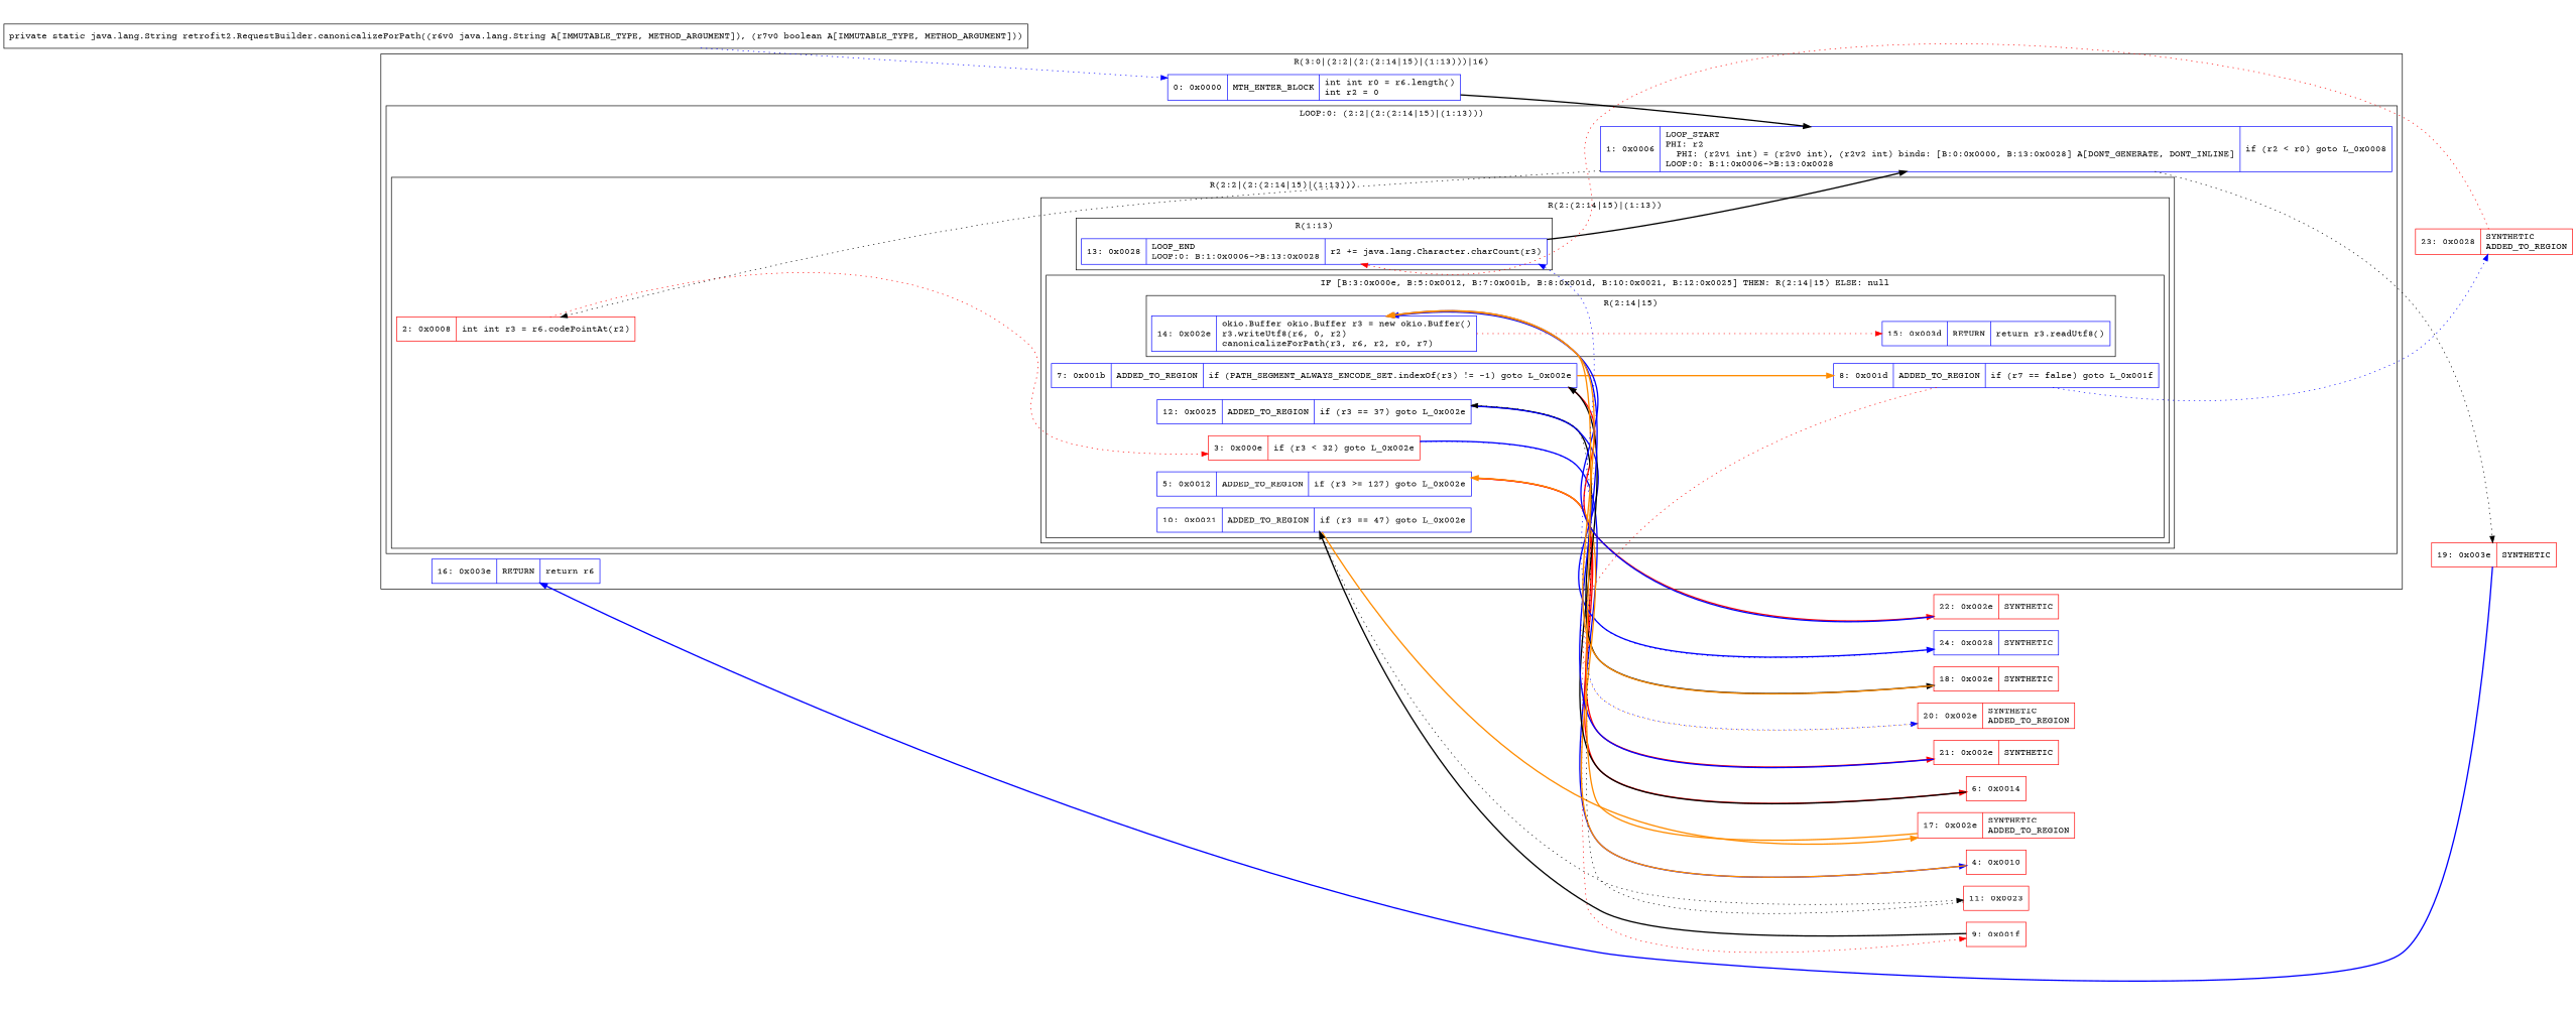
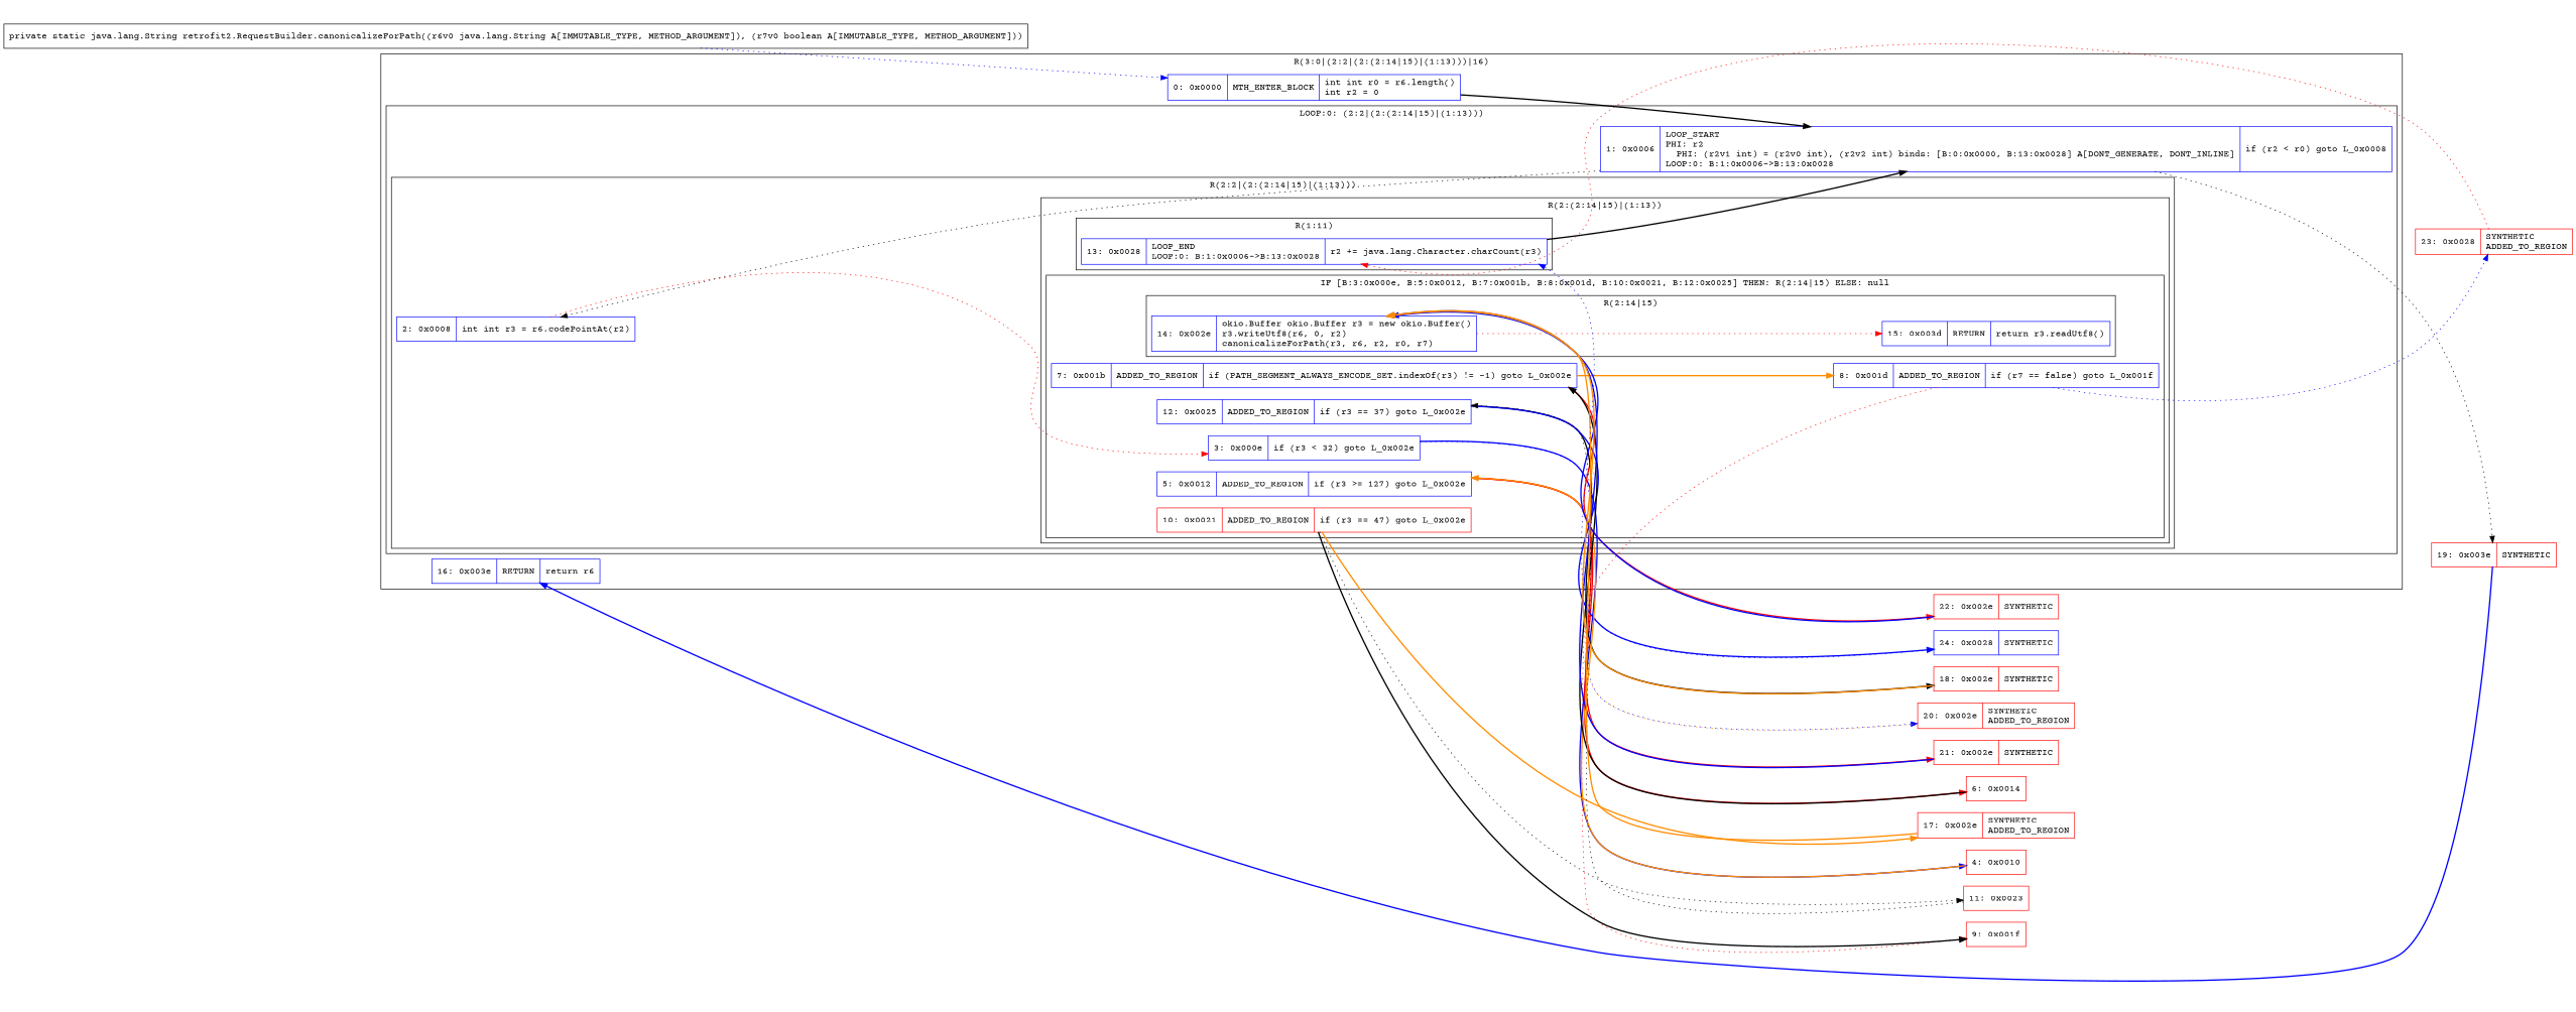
  digraph {
    fontname="Courier Prime"
    rankdir=LR
    node [color=blue fontname="Courier Prime" shape=record]
    edge [color=blue fontname="Courier Prime" style=bold]
    n1 [label="{14\:\ 0x002e|okio.Buffer okio.Buffer r3 = new okio.Buffer()\lr3.writeUtf8(r6, 0, r2)\lcanonicalizeForPath(r3, r6, r2, r0, r7)\l}"]
    n2 [label="{15\:\ 0x003d|RETURN\l|return r3.readUtf8()\l}"]
-   n3 [color=red label="{3\:\ 0x000e|if (r3 \< 32) goto L_0x002e\l}"]
+   n3 [label="{3\:\ 0x000e|if (r3 \< 32) goto L_0x002e\l}"]
    n4 [label="{5\:\ 0x0012|ADDED_TO_REGION\l|if (r3 \>= 127) goto L_0x002e\l}"]
    n5 [label="{7\:\ 0x001b|ADDED_TO_REGION\l|if (PATH_SEGMENT_ALWAYS_ENCODE_SET.indexOf(r3) != \-1) goto L_0x002e\l}"]
    n6 [label="{8\:\ 0x001d|ADDED_TO_REGION\l|if (r7 == false) goto L_0x001f\l}"]
-   n7 [label="{10\:\ 0x0021|ADDED_TO_REGION\l|if (r3 == 47) goto L_0x002e\l}"]
+   n7 [color=red label="{10\:\ 0x0021|ADDED_TO_REGION\l|if (r3 == 47) goto L_0x002e\l}"]
    n8 [label="{12\:\ 0x0025|ADDED_TO_REGION\l|if (r3 == 37) goto L_0x002e\l}"]
    n9 [label="{13\:\ 0x0028|LOOP_END\lLOOP:0: B:1:0x0006\-\>B:13:0x0028\l|r2 += java.lang.Character.charCount(r3)\l}"]
-   n10 [color=red label="{2\:\ 0x0008|int int r3 = r6.codePointAt(r2)\l}"]
+   n10 [label="{2\:\ 0x0008|int int r3 = r6.codePointAt(r2)\l}"]
    n11 [label="{1\:\ 0x0006|LOOP_START\lPHI: r2 \l  PHI: (r2v1 int) = (r2v0 int), (r2v2 int) binds: [B:0:0x0000, B:13:0x0028] A[DONT_GENERATE, DONT_INLINE]\lLOOP:0: B:1:0x0006\-\>B:13:0x0028\l|if (r2 \< r0) goto L_0x0008\l}"]
    n12 [label="{0\:\ 0x0000|MTH_ENTER_BLOCK\l|int int r0 = r6.length()\lint r2 = 0\l}"]
    n13 [label="{16\:\ 0x003e|RETURN\l|return r6\l}"]
    n14 [color=red label="{4\:\ 0x0010}"]
    n15 [color=red label="{20\:\ 0x002e|SYNTHETIC\lADDED_TO_REGION\l}"]
    n16 [color=red label="{6\:\ 0x0014}"]
    n17 [color=red label="{21\:\ 0x002e|SYNTHETIC\l}"]
    n18 [color=red label="{22\:\ 0x002e|SYNTHETIC\l}"]
    n19 [color=red label="{9\:\ 0x001f}"]
    n20 [color=red label="{23\:\ 0x0028|SYNTHETIC\lADDED_TO_REGION\l}"]
    n21 [color=red label="{11\:\ 0x0023}"]
    n22 [color=red label="{17\:\ 0x002e|SYNTHETIC\lADDED_TO_REGION\l}"]
    n23 [color=red label="{18\:\ 0x002e|SYNTHETIC\l}"]
    n24 [label="{24\:\ 0x0028|SYNTHETIC\l}"]
    n25 [color=red label="{19\:\ 0x003e|SYNTHETIC\l}"]
    n26 [label="{private static java.lang.String retrofit2.RequestBuilder.canonicalizeForPath((r6v0 java.lang.String A[IMMUTABLE_TYPE, METHOD_ARGUMENT]), (r7v0 boolean A[IMMUTABLE_TYPE, METHOD_ARGUMENT])) }" color=""]
    subgraph cluster_1 {
      label="R(3:0|(2:2|(2:(2:14|15)|(1:13)))|16)"
      n12
      n13
      subgraph cluster_2 {
        label="LOOP:0: (2:2|(2:(2:14|15)|(1:13)))"
        n11
        subgraph cluster_3 {
          label="R(2:2|(2:(2:14|15)|(1:13)))"
          n10
          subgraph cluster_4 {
            label="R(2:(2:14|15)|(1:13))"
            subgraph cluster_5 {
              label="IF [B:3:0x000e, B:5:0x0012, B:7:0x001b, B:8:0x001d, B:10:0x0021, B:12:0x0025] THEN: R(2:14|15) ELSE: null"
              n3
              n4
              n5
              n6
              n7
              n8
              subgraph cluster_6 {
                label="R(2:14|15)"
                n1
                n2
              }
            }
            subgraph cluster_7 {
-             label="R(1:13)"
+             label="R(1:11)"
              n9
            }
          }
        }
      }
    }
    n1 -> n2 [color=red style=dotted]
    n3 -> n14
    n3 -> n15 [style=dotted]
    n4 -> n16 [color=red]
    n4 -> n17 [color=red]
    n5 -> n6 [color=darkorange]
    n5 -> n18 [color=red]
    n6 -> n19 [color=red style=dotted]
    n6 -> n20 [style=dotted]
    n7 -> n21 [color=black style=dotted]
    n7 -> n22 [color=darkorange]
    n8 -> n23 [color=black]
    n8 -> n24
    n9 -> n11 [color=black]
    n10 -> n3 [color=red style=dotted]
    n11 -> n10 [color=black style=dotted]
    n11 -> n25 [color=black style=dotted]
    n12 -> n11 [color=black]
    n14 -> n4 [color=darkorange]
    n15 -> n1 [color=darkorange style=dotted]
    n16 -> n5 [color=black]
    n17 -> n1
    n18 -> n1
-   n19 -> n7 [color=black]
+   n7 -> n19 [color=black]
    n20 -> n9 [color=red style=dotted]
    n21 -> n8 [color=black style=dotted]
    n22 -> n1 [color=darkorange]
    n23 -> n1 [color=darkorange]
    n24 -> n9 [style=dotted]
    n25 -> n13
    n26 -> n12 [style=dotted]
  }
